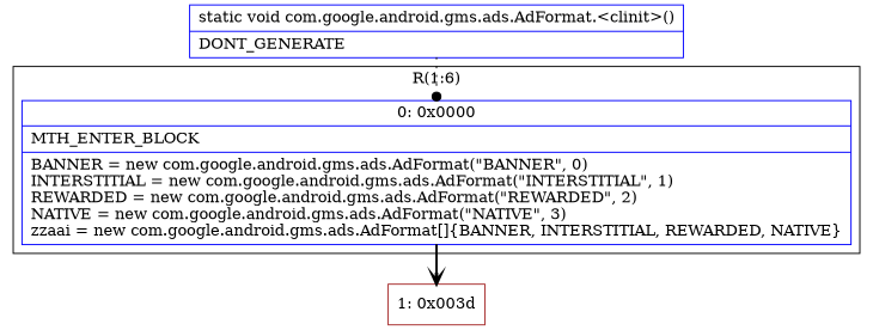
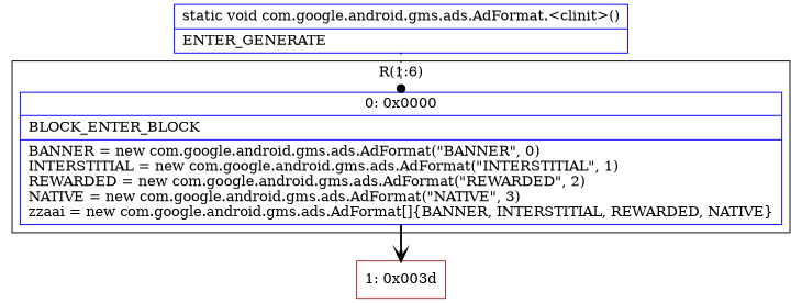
  digraph {
    fontname="DejaVu Serif"
    node [color=blue fontname="DejaVu Serif" shape=record]
    edge [fontname="DejaVu Serif"]
-   n1 [label="{0\:\ 0x0000|MTH_ENTER_BLOCK\l|BANNER = new com.google.android.gms.ads.AdFormat(\"BANNER\", 0)\lINTERSTITIAL = new com.google.android.gms.ads.AdFormat(\"INTERSTITIAL\", 1)\lREWARDED = new com.google.android.gms.ads.AdFormat(\"REWARDED\", 2)\lNATIVE = new com.google.android.gms.ads.AdFormat(\"NATIVE\", 3)\lzzaai = new com.google.android.gms.ads.AdFormat[]\{BANNER, INTERSTITIAL, REWARDED, NATIVE\}\l}"]
+   n1 [label="{0\:\ 0x0000|BLOCK_ENTER_BLOCK\l|BANNER = new com.google.android.gms.ads.AdFormat(\"BANNER\", 0)\lINTERSTITIAL = new com.google.android.gms.ads.AdFormat(\"INTERSTITIAL\", 1)\lREWARDED = new com.google.android.gms.ads.AdFormat(\"REWARDED\", 2)\lNATIVE = new com.google.android.gms.ads.AdFormat(\"NATIVE\", 3)\lzzaai = new com.google.android.gms.ads.AdFormat[]\{BANNER, INTERSTITIAL, REWARDED, NATIVE\}\l}"]
    n2 [color=brown label="{1\:\ 0x003d}"]
-   n3 [label="{static void com.google.android.gms.ads.AdFormat.\<clinit\>()  | DONT_GENERATE\l}"]
+   n3 [label="{static void com.google.android.gms.ads.AdFormat.\<clinit\>()  | ENTER_GENERATE\l}"]
    subgraph cluster_1 {
      label="R(1:6)"
      n1
    }
    n1 -> n2 [arrowhead=vee style=bold]
    n3 -> n1 [arrowhead=dot style=dotted]
  }
